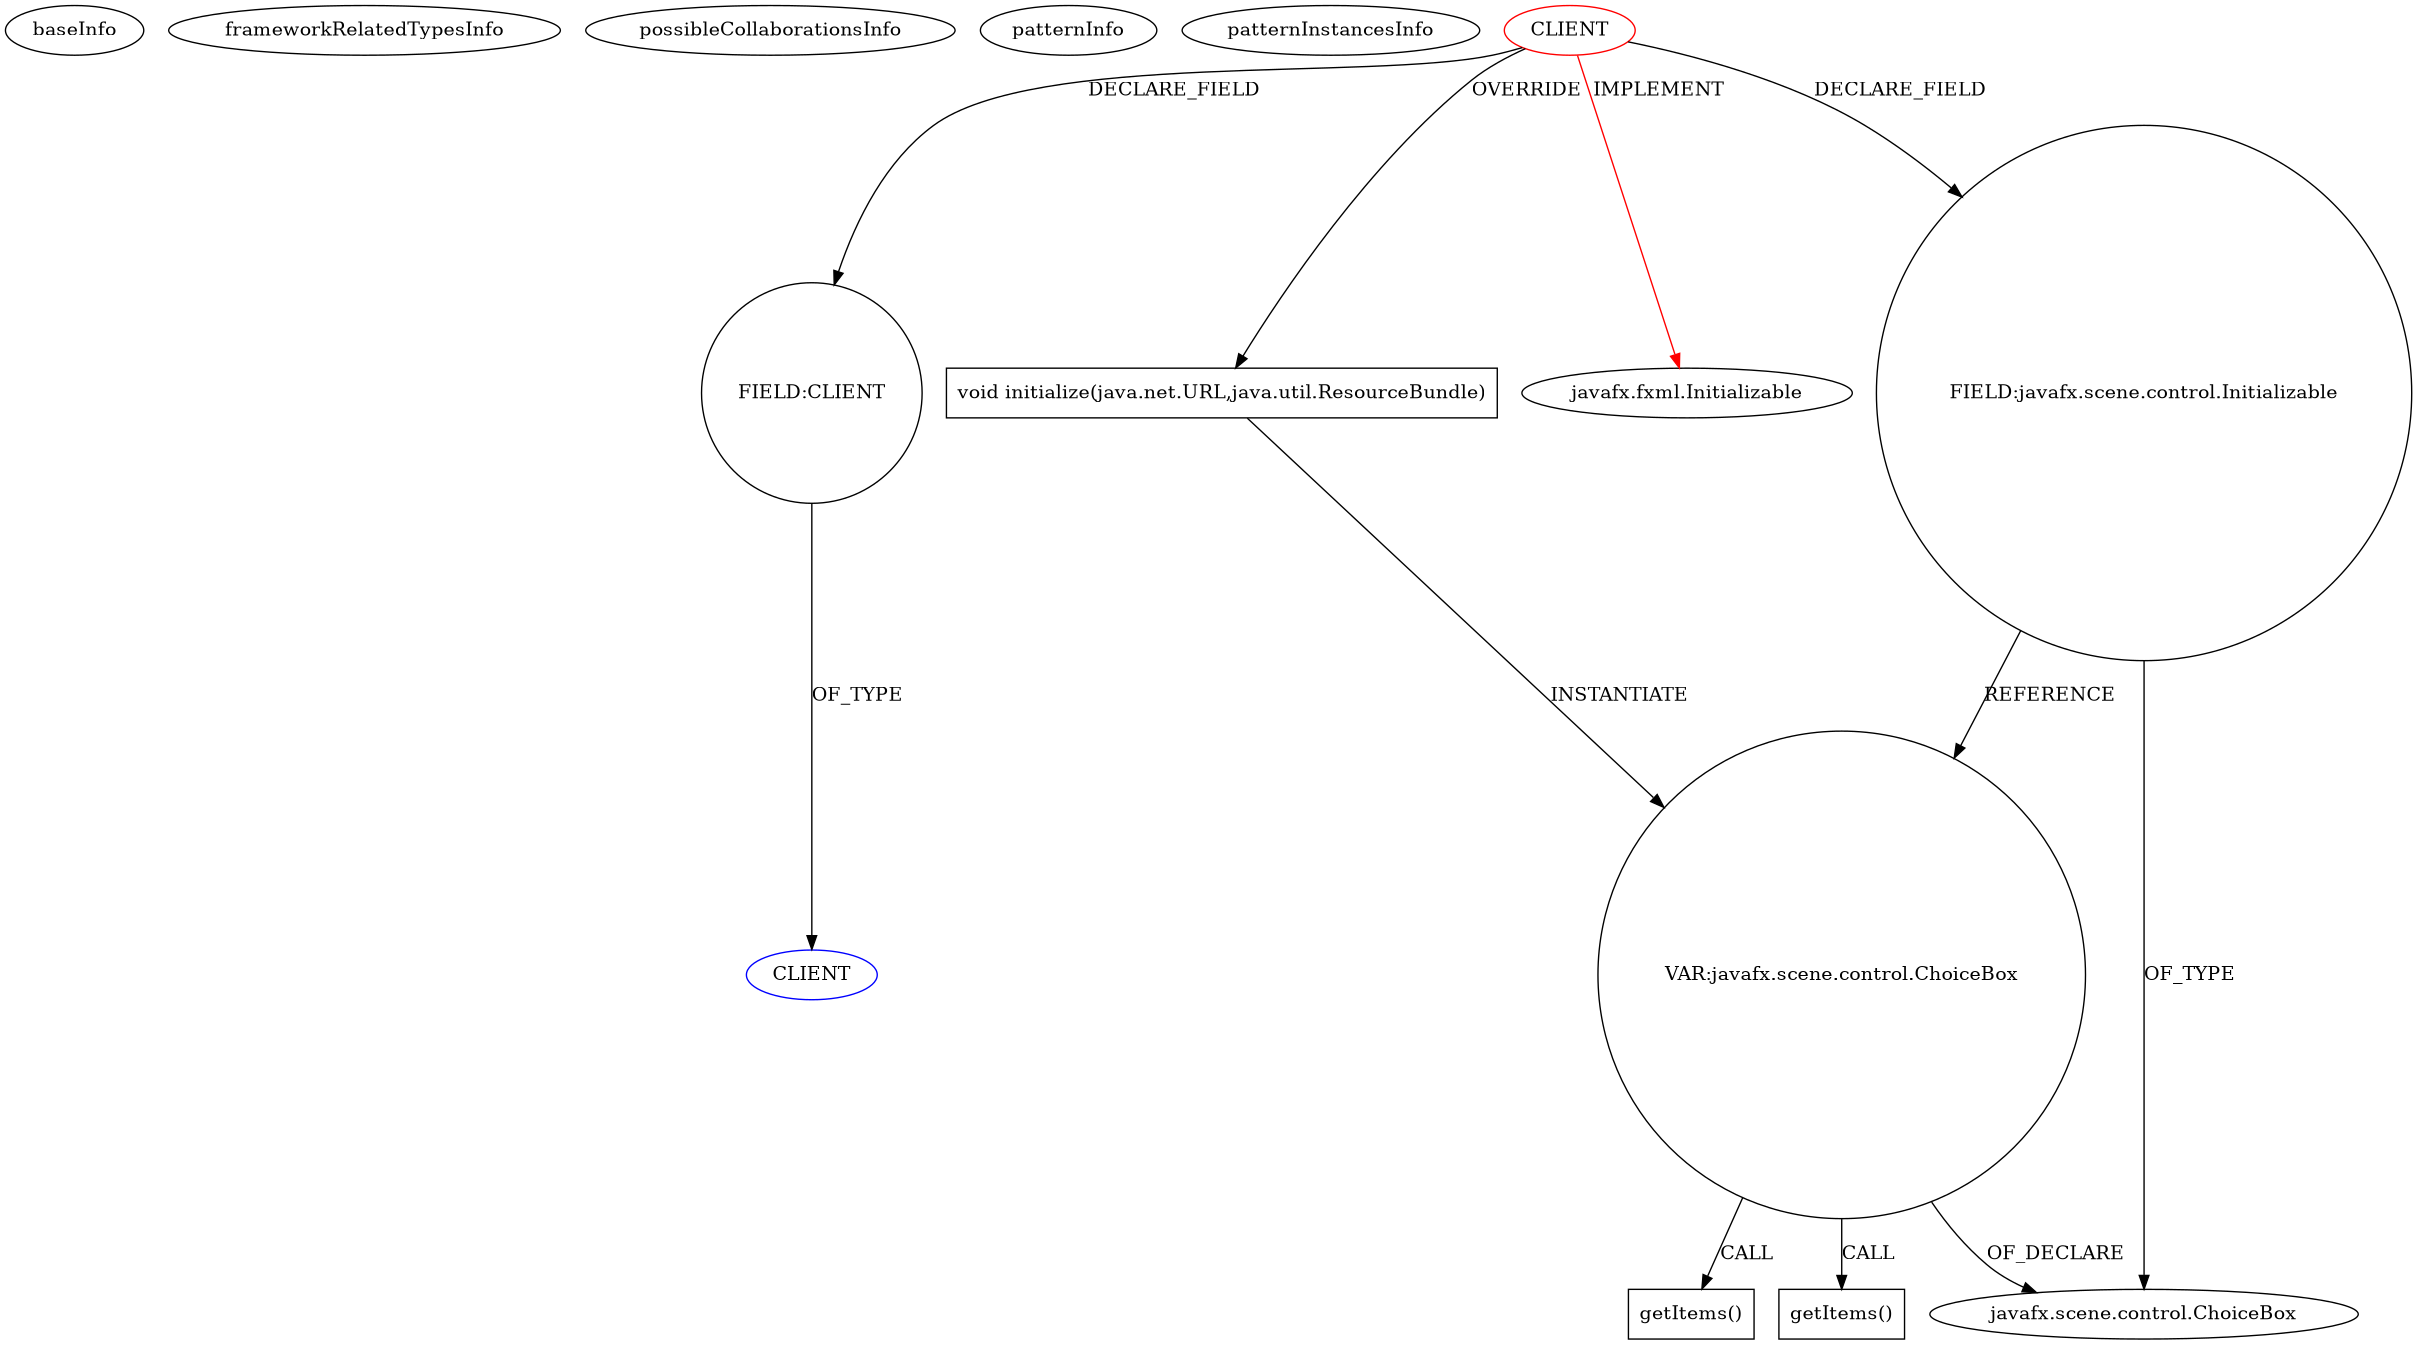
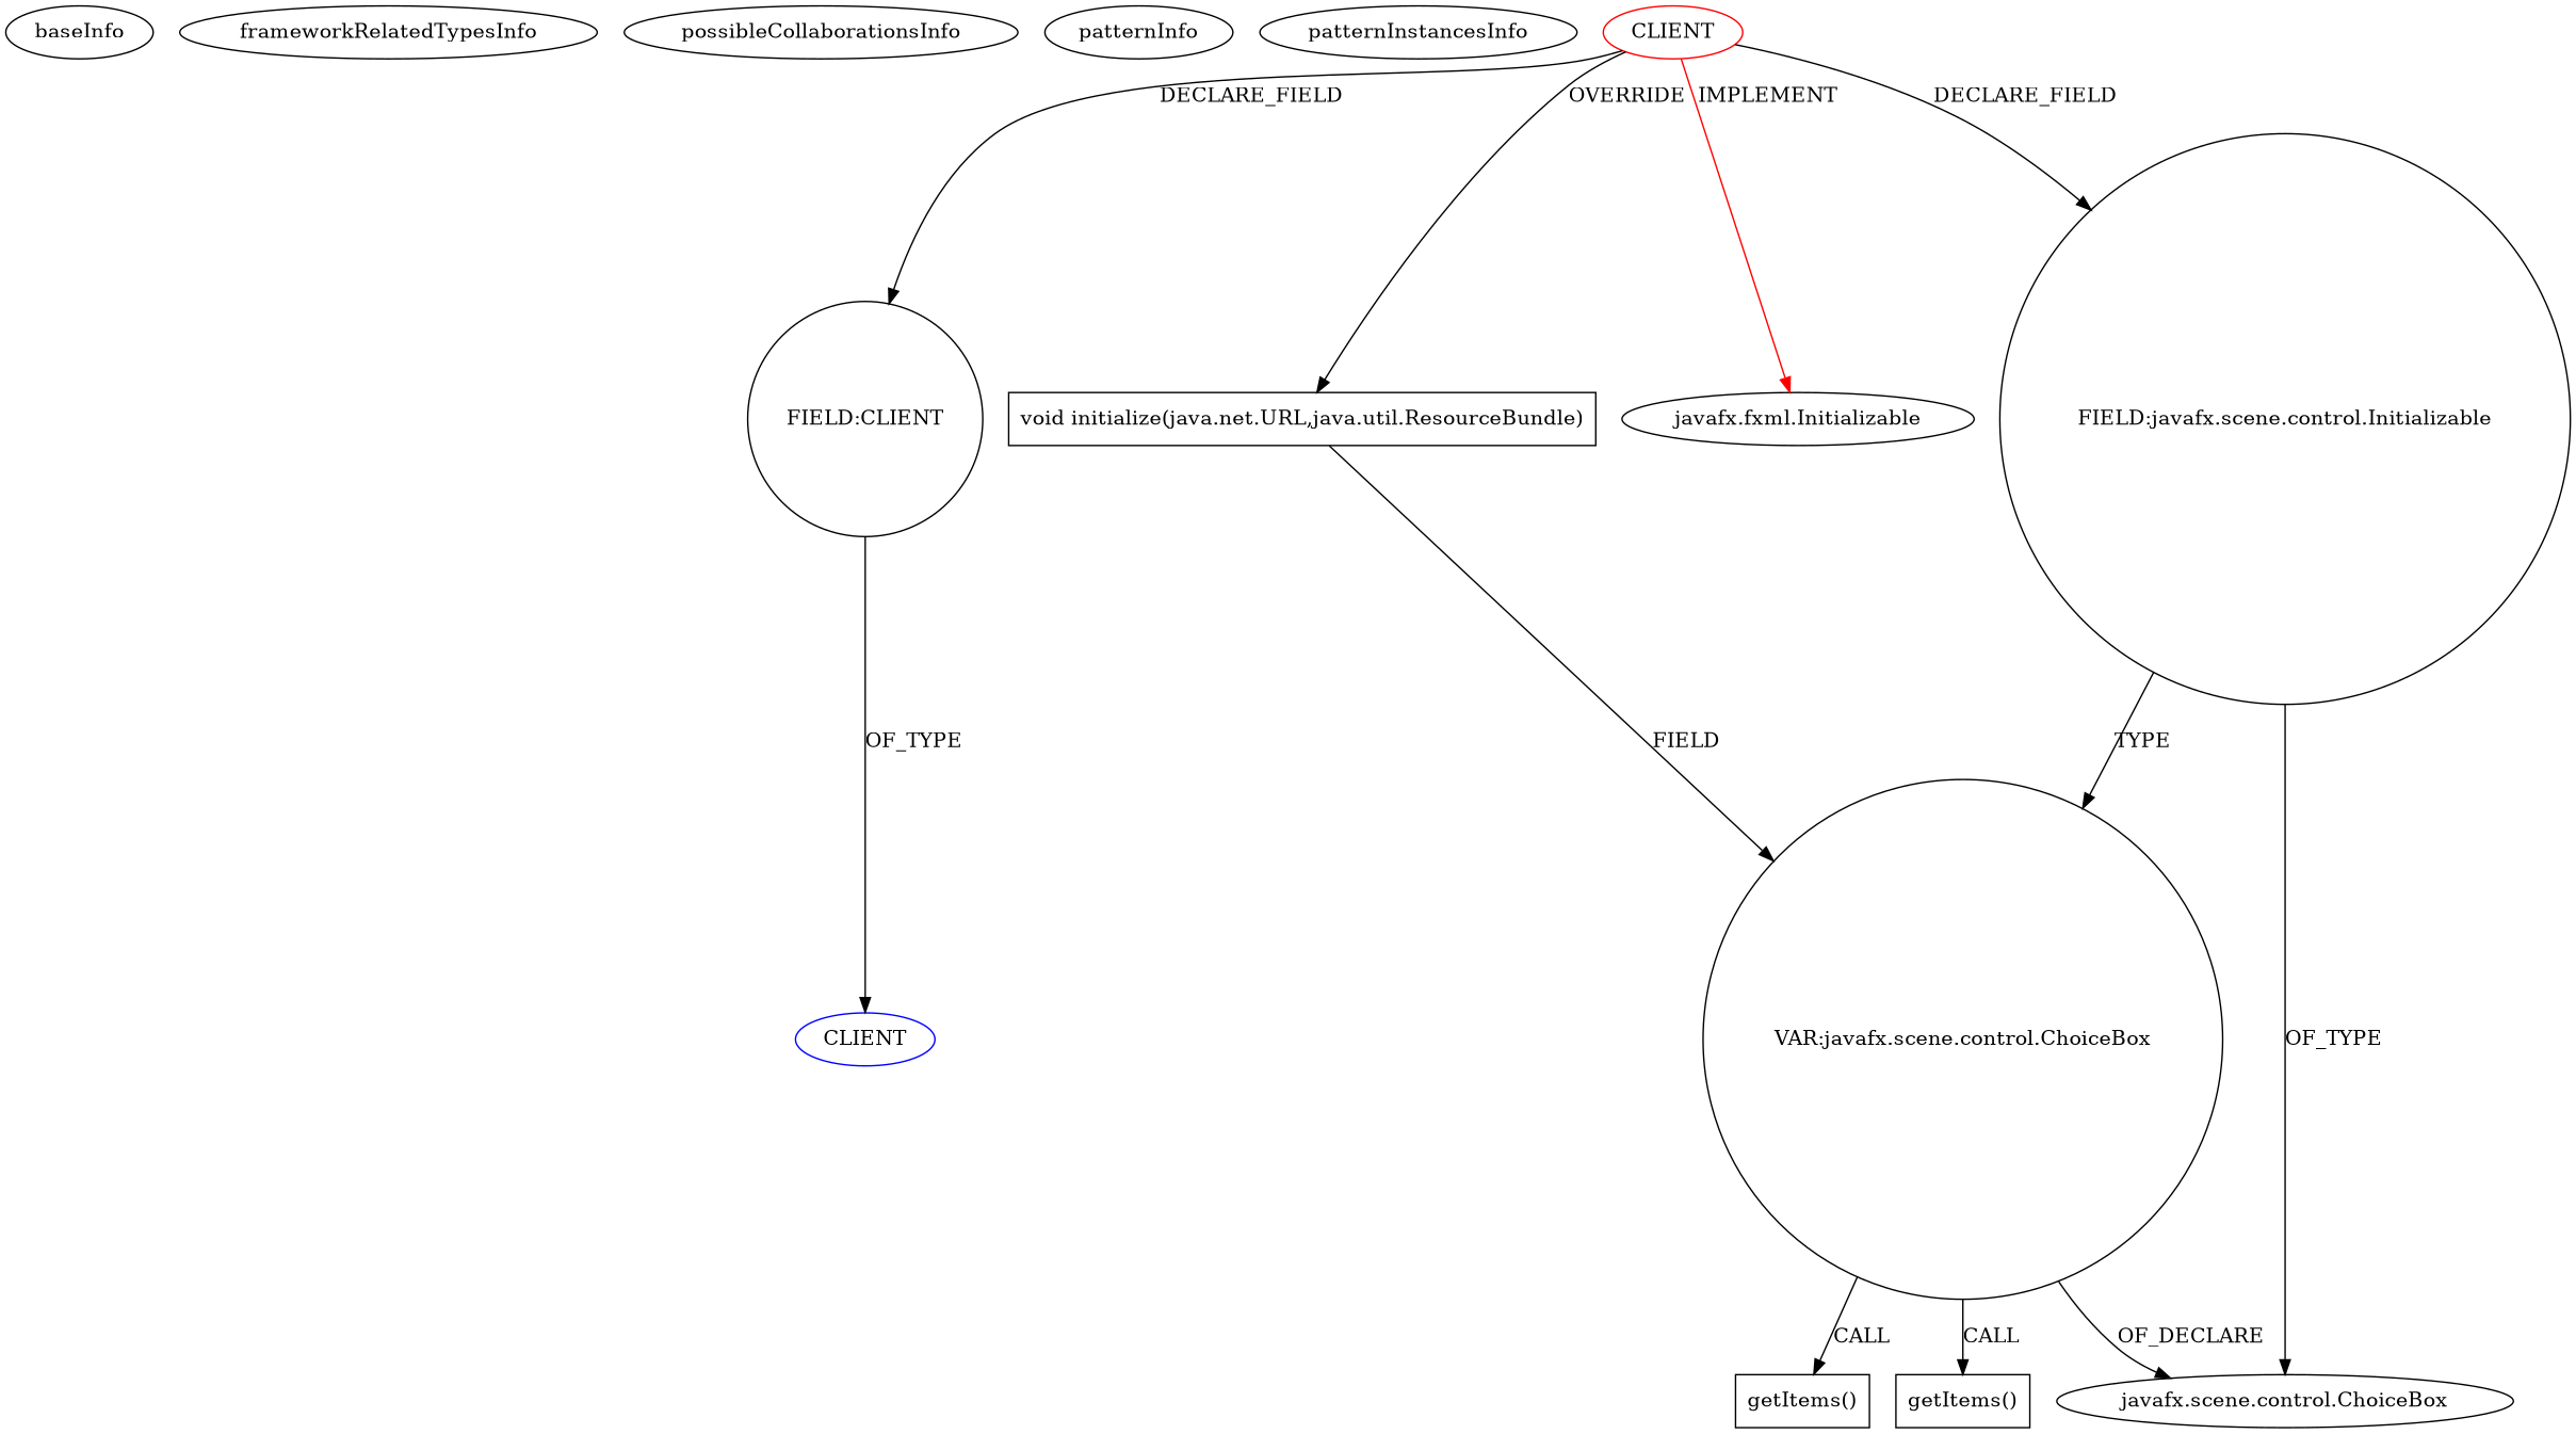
  digraph {
    node [isFrameworkType=false]
    baseInfo [category=pattern graphId=1213 isAnonymous=false possibleRelation=false isFrameworkType=""]
    frameworkRelatedTypesInfo [0="javafx.fxml.Initializable" isFrameworkType=""]
    possibleCollaborationsInfo [isFrameworkType=""]
    patternInfo [frequency=2.0 patternRootClient=0 isFrameworkType=""]
    patternInstancesInfo [0="sebbafer-Sebanana~/sebbafer-Sebanana/Sebanana-master/src/sebanana/views/instellingenwin/InstellingenController.java~InstellingenController~4137" 1="wwtg99-POMA~/wwtg99-POMA/POMA-master/src/cn/edu/suda/gui/NetworkViewerController.java~NetworkViewerController~4855" isFrameworkType=""]
    n6 [label="javafx.scene.control.ChoiceBox" vertexType=FRAMEWORK_CLASS_TYPE]
    n7 [label="VAR:javafx.scene.control.ChoiceBox" shape=circle vertexType=VARIABLE_EXPRESION]
    n8 [label="getItems()" shape=box vertexType=INSIDE_CALL]
    n9 [label="getItems()" shape=box vertexType=INSIDE_CALL]
    n10 [label="void initialize(java.net.URL,java.util.ResourceBundle)" shape=box vertexType=OVERRIDING_METHOD_DECLARATION]
    n11 [color=red label=CLIENT vertexType=ROOT_CLIENT_CLASS_DECLARATION]
    n12 [label="FIELD:CLIENT" shape=circle vertexType=FIELD_DECLARATION]
    n13 [label="javafx.fxml.Initializable" vertexType=FRAMEWORK_INTERFACE_TYPE]
    n14 [label="FIELD:javafx.scene.control.Initializable" shape=circle vertexType=FIELD_DECLARATION]
    n15 [color=blue label=CLIENT vertexType=REFERENCE_CLIENT_CLASS_DECLARATION]
    n7 -> n6 [label=OF_DECLARE]
    n7 -> n8 [label=CALL]
    n7 -> n9 [label=CALL]
-   n10 -> n7 [label=INSTANTIATE]
+   n10 -> n7 [label=FIELD]
    n11 -> n10 [label=OVERRIDE]
    n11 -> n12 [label=DECLARE_FIELD]
    n11 -> n13 [color=red label=IMPLEMENT]
    n11 -> n14 [label=DECLARE_FIELD]
    n12 -> n15 [label=OF_TYPE]
    n14 -> n6 [label=OF_TYPE]
-   n14 -> n7 [label=REFERENCE]
+   n14 -> n7 [label=TYPE]
  }
